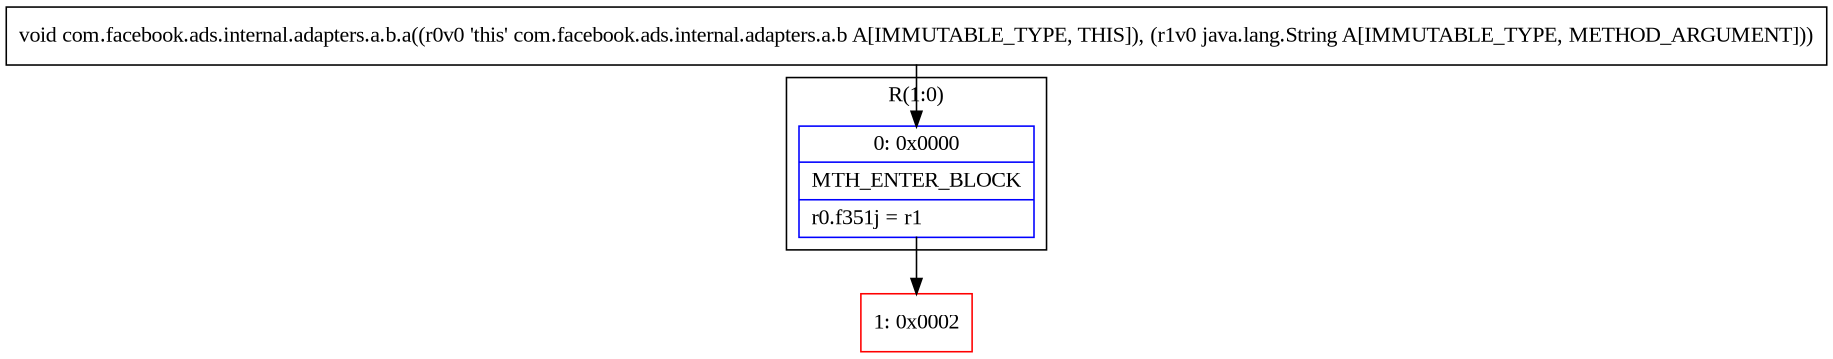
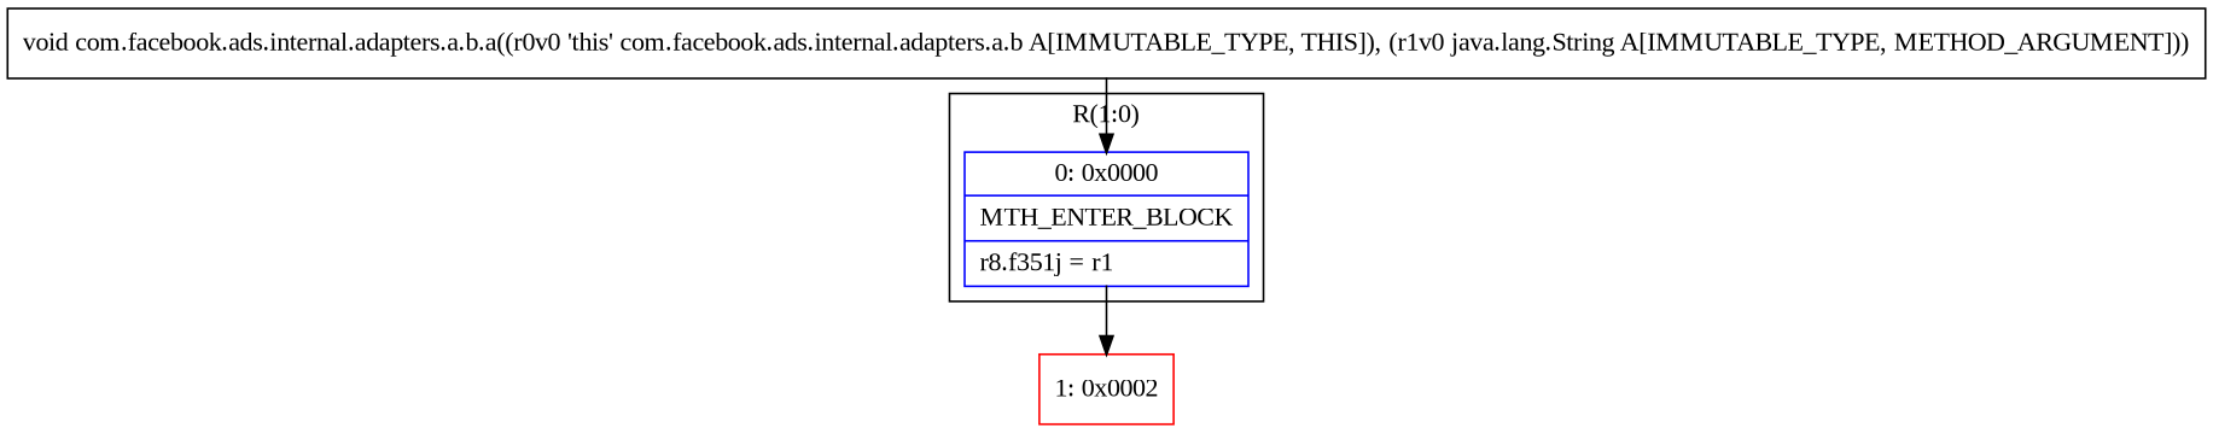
  digraph {
    fontname="Liberation Serif"
    node [shape=record fontname="Liberation Serif"]
    edge [fontname="Liberation Serif"]
-   n1 [color=blue label="{0\:\ 0x0000|MTH_ENTER_BLOCK\l|r0.f351j = r1\l}"]
+   n1 [color=blue label="{0\:\ 0x0000|MTH_ENTER_BLOCK\l|r8.f351j = r1\l}"]
    n2 [color=red label="{1\:\ 0x0002}"]
    n3 [label="{void com.facebook.ads.internal.adapters.a.b.a((r0v0 'this' com.facebook.ads.internal.adapters.a.b A[IMMUTABLE_TYPE, THIS]), (r1v0 java.lang.String A[IMMUTABLE_TYPE, METHOD_ARGUMENT])) }"]
    subgraph cluster_1 {
      label="R(1:0)"
      n1
    }
    n1 -> n2
    n3 -> n1
  }
